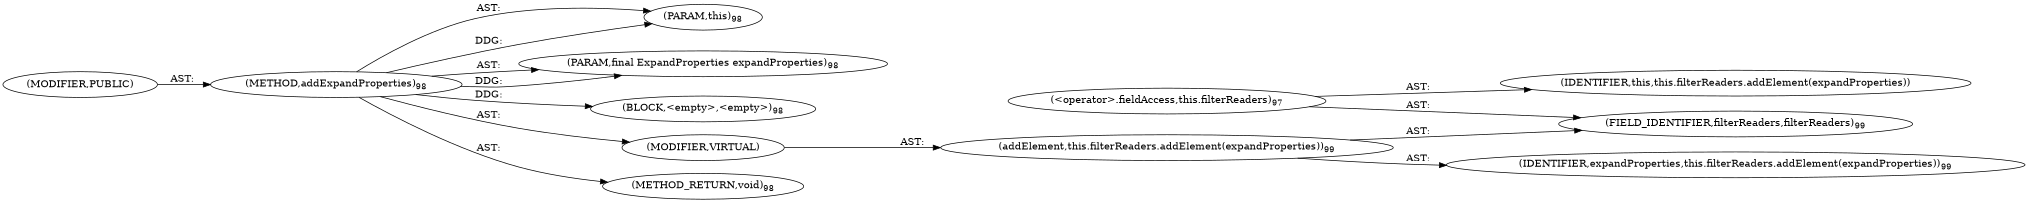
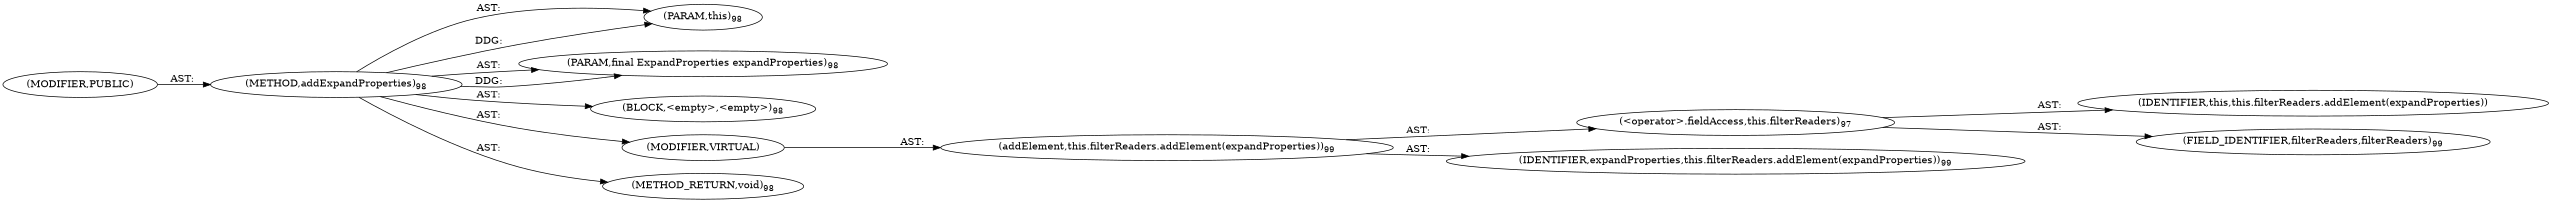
  digraph {
    rankdir=LR
    n1 [label=<(METHOD,addExpandProperties)<SUB>98</SUB>>]
    n2 [label=<(PARAM,this)<SUB>98</SUB>>]
    n3 [label=<(PARAM,final ExpandProperties expandProperties)<SUB>98</SUB>>]
    n4 [label=<(BLOCK,&lt;empty&gt;,&lt;empty&gt;)<SUB>98</SUB>>]
    n5 [label=<(MODIFIER,VIRTUAL)>]
    n6 [label=<(METHOD_RETURN,void)<SUB>98</SUB>>]
    n7 [label=<(MODIFIER,PUBLIC)>]
    n8 [label=<(addElement,this.filterReaders.addElement(expandProperties))<SUB>99</SUB>>]
    n9 [label=<(&lt;operator&gt;.fieldAccess,this.filterReaders)<SUB>97</SUB>>]
    n10 [label=<(IDENTIFIER,expandProperties,this.filterReaders.addElement(expandProperties))<SUB>99</SUB>>]
    n11 [label=<(IDENTIFIER,this,this.filterReaders.addElement(expandProperties))>]
    n12 [label=<(FIELD_IDENTIFIER,filterReaders,filterReaders)<SUB>99</SUB>>]
    n1 -> n2 [label="AST: "]
    n1 -> n2 [label="DDG: "]
    n1 -> n3 [label="AST: "]
    n1 -> n3 [label="DDG: "]
-   n1 -> n4 [label="DDG: "]
+   n1 -> n4 [label="AST: "]
    n1 -> n5 [label="AST: "]
    n1 -> n6 [label="AST: "]
    n5 -> n8 [label="AST: "]
    n7 -> n1 [label="AST: "]
-   n8 -> n12 [label="AST: "]
+   n8 -> n9 [label="AST: "]
    n8 -> n10 [label="AST: "]
    n9 -> n11 [label="AST: "]
    n9 -> n12 [label="AST: "]
  }
